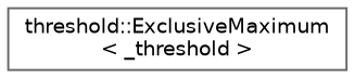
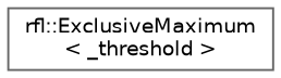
  digraph {
    rankdir=LR
-   n1 [color=grey40 fillcolor=white fontname=Helvetica fontsize=10 height=0.2 label="threshold::ExclusiveMaximum\l\< _threshold \>" shape=box style=filled width=0.4]
+   n1 [color=grey40 fillcolor=white fontname=Helvetica fontsize=10 height=0.2 label="rfl::ExclusiveMaximum\l\< _threshold \>" shape=box style=filled width=0.4]
  }
